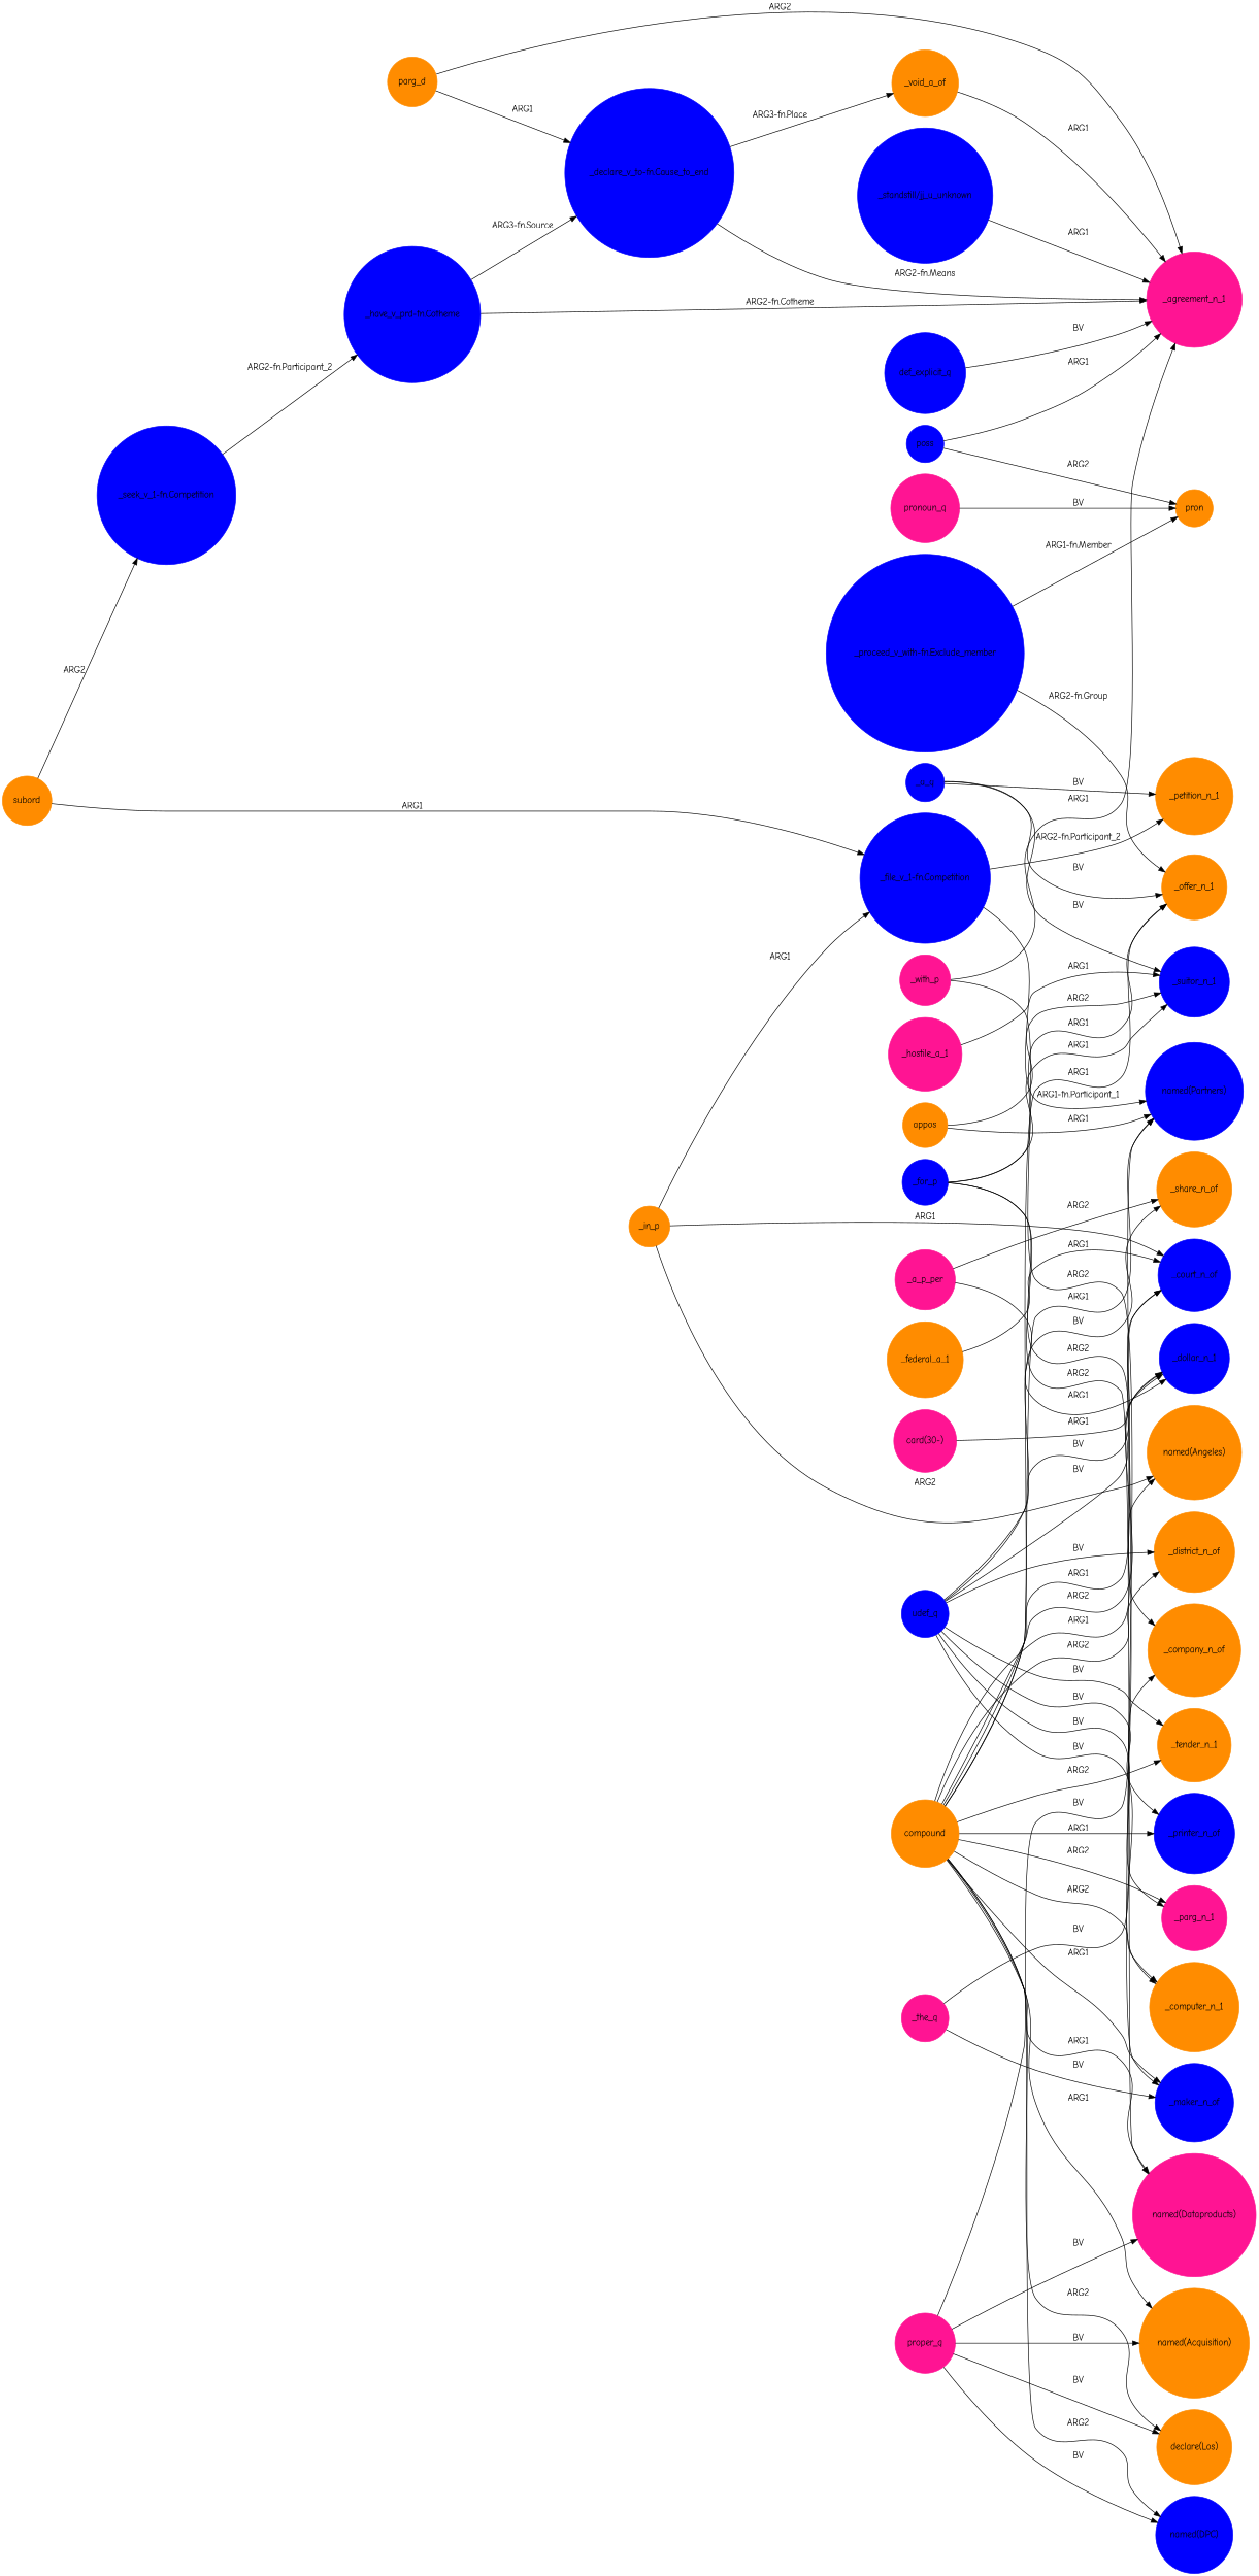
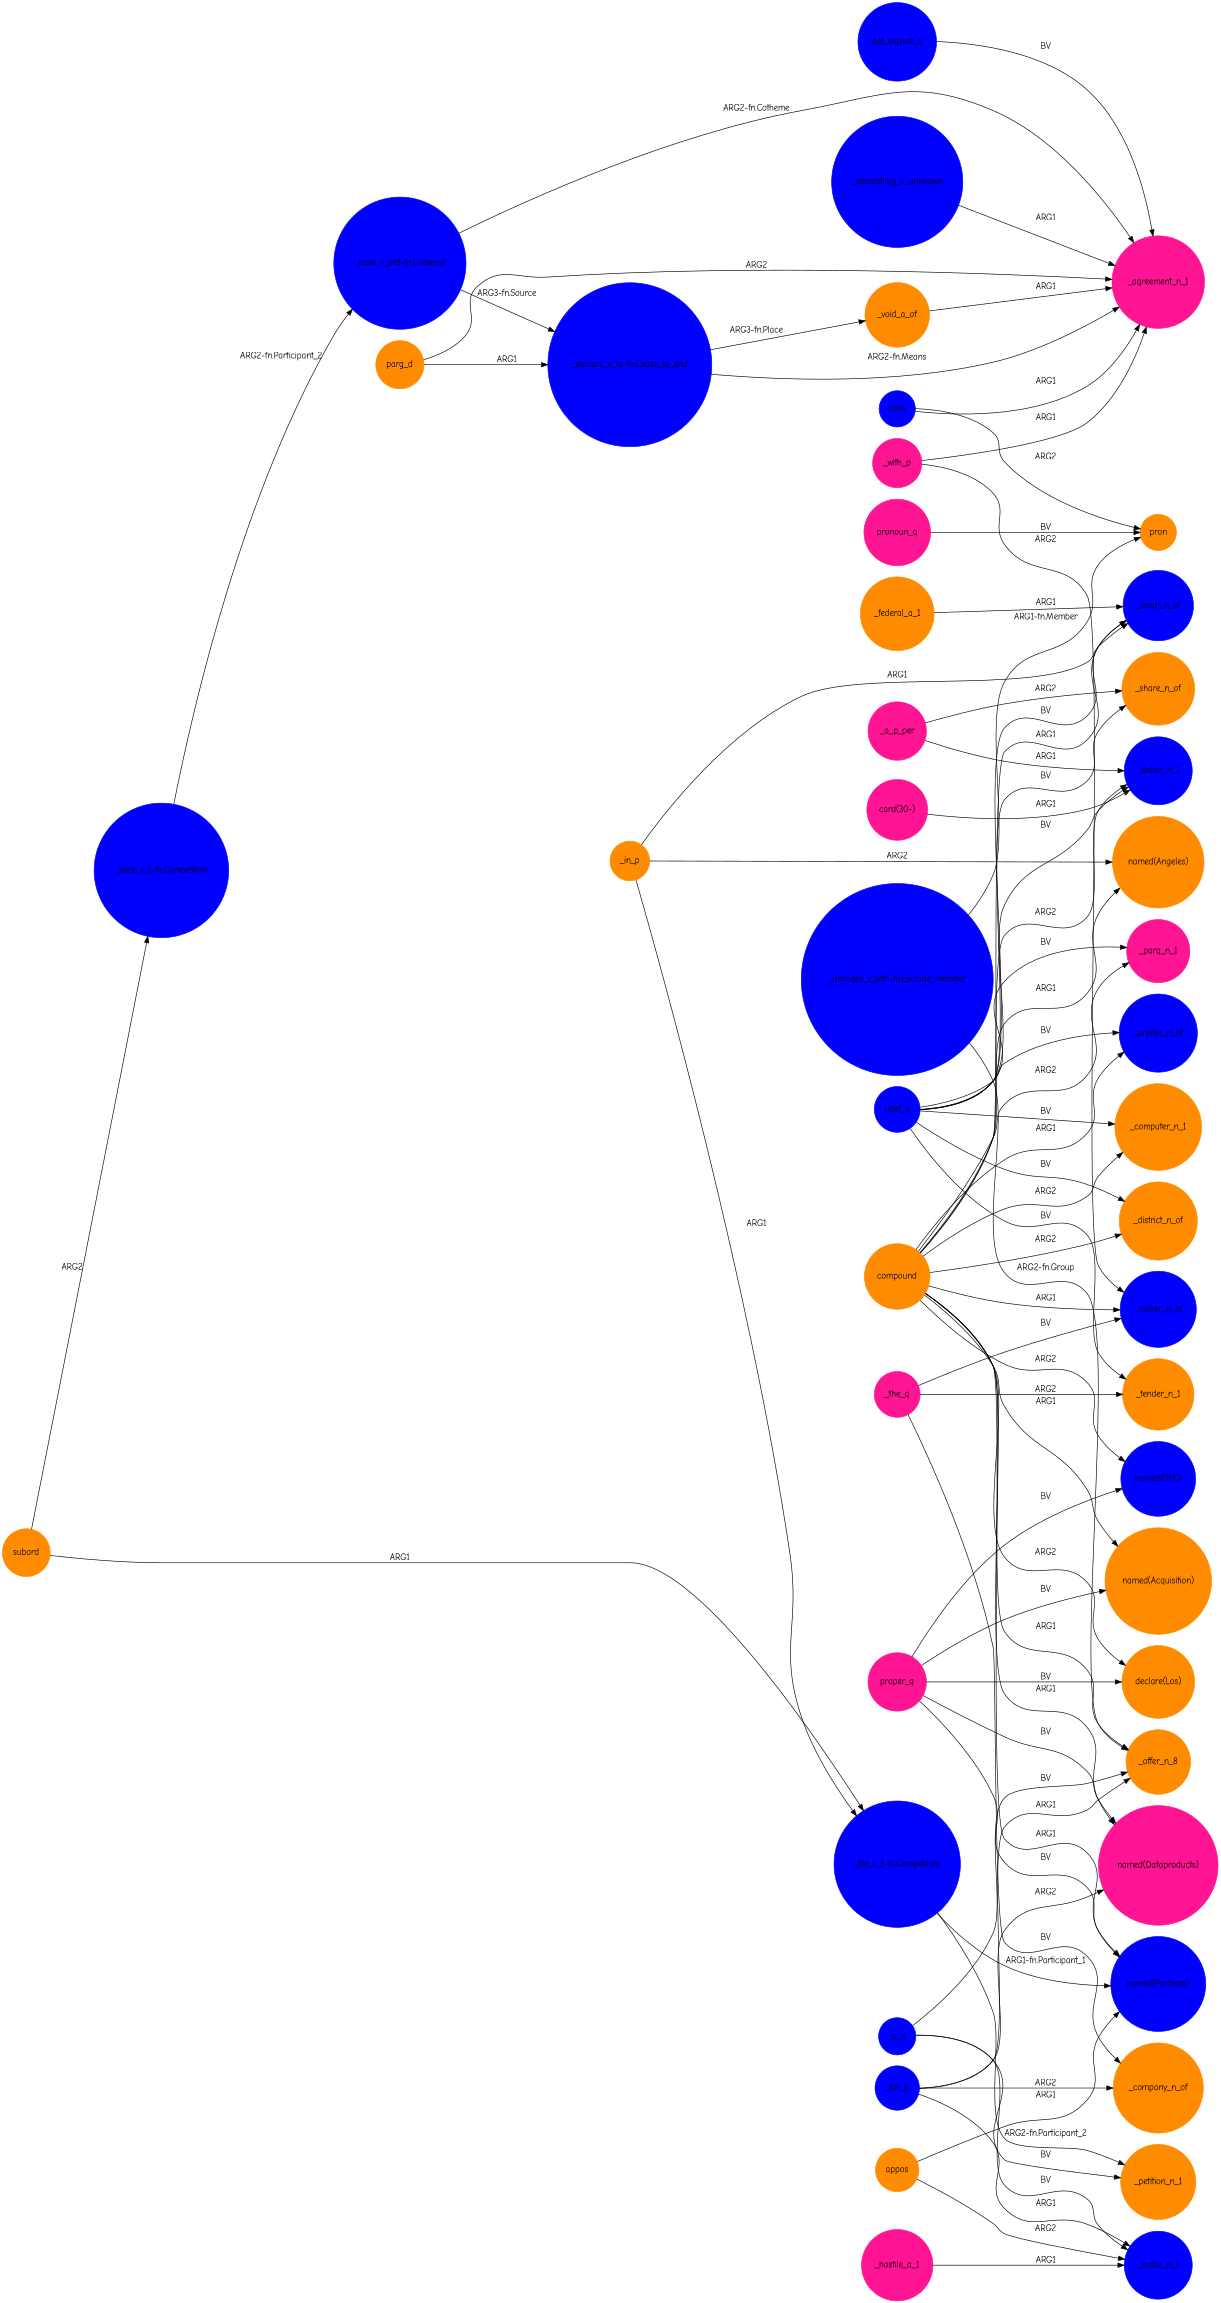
  digraph {
    fontname="Comic Neue"
    rankdir=LR
    node [color=blue fontname="Comic Neue" shape=circle style=filled]
    edge [fontname="Comic Neue"]
    "_seek_v_1-fn.Competition"
    subord [color=darkorange]
    "_file_v_1-fn.Competition"
    "_have_v_prd-fn.Cotheme"
    _petition_n_1 [color=darkorange]
    "named(Partners)"
    _agreement_n_1 [color=deeppink]
    "_declare_v_to-fn.Cause_to_end"
    _in_p [color=darkorange]
    _court_n_of
    "named(Angeles)" [color=darkorange]
    _a_q
-   _offer_n_1 [color=darkorange]
+   _offer_n_1 [color=darkorange label=_offer_n_8]
    _suitor_n_1
    _for_p
    "named(Dataproducts)" [color=deeppink]
    _company_n_of [color=darkorange]
    def_explicit_q
    parg_d [color=darkorange]
    _void_a_of [color=darkorange]
    n21 [color=deeppink label="card(30-)"]
    _dollar_n_1
    poss
    pron [color=darkorange]
    "_proceed_v_with-fn.Exclude_member"
    compound [color=darkorange]
    _computer_n_1 [color=darkorange]
    n28 [color=darkorange label="declare(Los)"]
    "named(DPC)"
    _district_n_of [color=darkorange]
    _tender_n_1 [color=darkorange]
    "named(Acquisition)" [color=darkorange]
    _maker_n_of
    n34 [color=deeppink label=_parg_n_1]
    _printer_n_of
    proper_q [color=deeppink]
    _hostile_a_1 [color=deeppink]
    appos [color=darkorange]
    pronoun_q [color=deeppink]
    udef_q
    _share_n_of [color=darkorange]
    _a_p_per [color=deeppink]
    _with_p [color=deeppink]
    _the_q [color=deeppink]
    _federal_a_1 [color=darkorange]
    "_standstill/jj_u_unknown"
    "_seek_v_1-fn.Competition" -> "_have_v_prd-fn.Cotheme" [label="ARG2-fn.Participant_2"]
    subord -> "_seek_v_1-fn.Competition" [label=ARG2]
    subord -> "_file_v_1-fn.Competition" [label=ARG1]
    "_file_v_1-fn.Competition" -> _petition_n_1 [label="ARG2-fn.Participant_2"]
    "_file_v_1-fn.Competition" -> "named(Partners)" [label="ARG1-fn.Participant_1"]
    "_have_v_prd-fn.Cotheme" -> _agreement_n_1 [label="ARG2-fn.Cotheme"]
    "_have_v_prd-fn.Cotheme" -> "_declare_v_to-fn.Cause_to_end" [label="ARG3-fn.Source"]
    "_declare_v_to-fn.Cause_to_end" -> _agreement_n_1 [label="ARG2-fn.Means"]
    "_declare_v_to-fn.Cause_to_end" -> _void_a_of [label="ARG3-fn.Place"]
    _in_p -> "_file_v_1-fn.Competition" [label=ARG1]
    _in_p -> _court_n_of [label=ARG1]
    _in_p -> "named(Angeles)" [label=ARG2]
    _a_q -> _petition_n_1 [label=BV]
    _a_q -> _offer_n_1 [label=BV]
    _a_q -> _suitor_n_1 [label=BV]
    _for_p -> _offer_n_1 [label=ARG1]
    _for_p -> _suitor_n_1 [label=ARG1]
    _for_p -> "named(Dataproducts)" [label=ARG2]
    _for_p -> _company_n_of [label=ARG2]
    def_explicit_q -> _agreement_n_1 [label=BV]
    parg_d -> _agreement_n_1 [label=ARG2]
    parg_d -> "_declare_v_to-fn.Cause_to_end" [label=ARG1]
    _void_a_of -> _agreement_n_1 [label=ARG1]
    n21 -> _dollar_n_1 [label=ARG1]
    poss -> _agreement_n_1 [label=ARG1]
    poss -> pron [label=ARG2]
    "_proceed_v_with-fn.Exclude_member" -> _offer_n_1 [label="ARG2-fn.Group"]
    "_proceed_v_with-fn.Exclude_member" -> pron [label="ARG1-fn.Member"]
    compound -> "named(Partners)" [label=ARG1]
    compound -> _court_n_of [label=ARG1]
    compound -> "named(Angeles)" [label=ARG1]
    compound -> _offer_n_1 [label=ARG1]
    compound -> "named(Dataproducts)" [label=ARG1]
    compound -> _dollar_n_1 [label=ARG2]
    compound -> _computer_n_1 [label=ARG2]
    compound -> n28 [label=ARG2]
    compound -> "named(DPC)" [label=ARG2]
    compound -> _district_n_of [label=ARG2]
-   compound -> _tender_n_1 [label=ARG2]
+   _the_q -> _tender_n_1 [label=ARG2]
    compound -> "named(Acquisition)" [label=ARG1]
    compound -> _maker_n_of [label=ARG1]
    compound -> n34 [label=ARG2]
    compound -> _printer_n_of [label=ARG1]
    proper_q -> "named(Partners)" [label=BV]
    proper_q -> "named(Dataproducts)" [label=BV]
    proper_q -> n28 [label=BV]
    proper_q -> "named(DPC)" [label=BV]
    proper_q -> "named(Acquisition)" [label=BV]
    _hostile_a_1 -> _suitor_n_1 [label=ARG1]
    appos -> "named(Partners)" [label=ARG1]
    appos -> _suitor_n_1 [label=ARG2]
    pronoun_q -> pron [label=BV]
    udef_q -> _court_n_of [label=BV]
    udef_q -> _dollar_n_1 [label=BV]
    udef_q -> _computer_n_1 [label=BV]
    udef_q -> _district_n_of [label=BV]
    udef_q -> _tender_n_1 [label=BV]
    udef_q -> n34 [label=BV]
    udef_q -> _printer_n_of [label=BV]
    udef_q -> _share_n_of [label=BV]
    _a_p_per -> _dollar_n_1 [label=ARG1]
    _a_p_per -> _share_n_of [label=ARG2]
    _with_p -> _agreement_n_1 [label=ARG1]
    _with_p -> _maker_n_of [label=ARG2]
    _the_q -> _company_n_of [label=BV]
    _the_q -> _maker_n_of [label=BV]
    _federal_a_1 -> _court_n_of [label=ARG1]
    "_standstill/jj_u_unknown" -> _agreement_n_1 [label=ARG1]
  }
